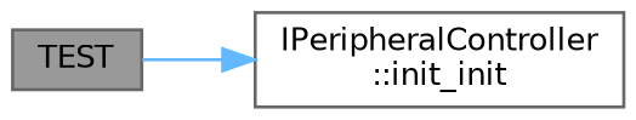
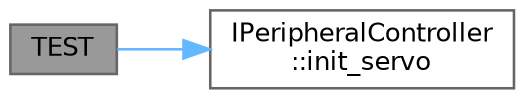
  digraph {
    rankdir=LR
    node [fontname=Helvetica fontsize=10 shape=box style=filled]
    n1 [color=gray40 fillcolor=grey60 fontcolor=black height=0.2 label=TEST width=0.4]
-   n2 [color=grey40 fillcolor=white height=0.2 label="IPeripheralController\l::init_init" width=0.4]
+   n2 [color=grey40 fillcolor=white height=0.2 label="IPeripheralController\l::init_servo" width=0.4]
    n1 -> n2 [color=steelblue1 fontname=Helvetica fontsize=10 labelfontname=Helvetica labelfontsize=10 style=solid]
  }
